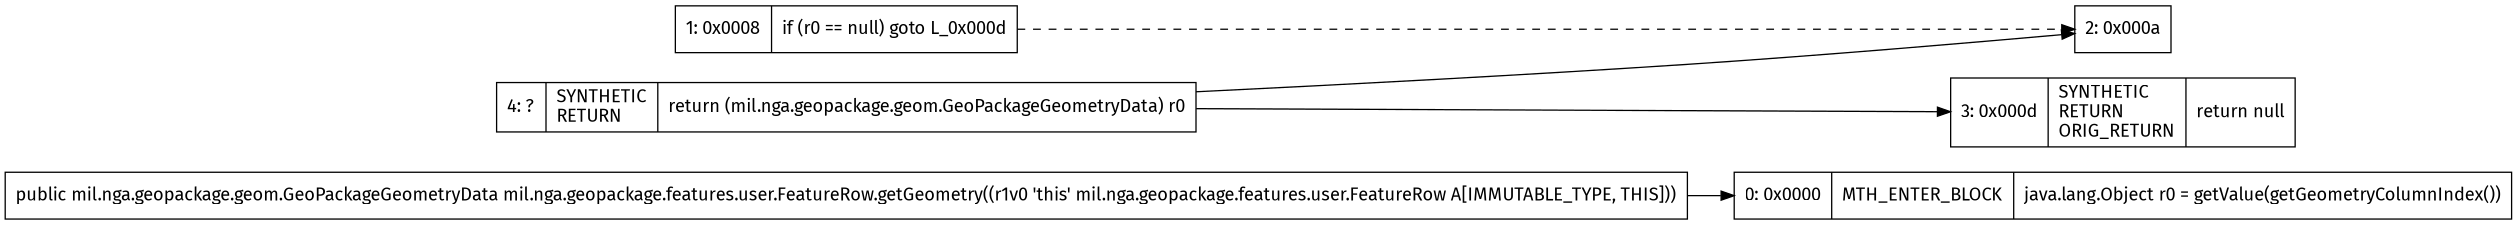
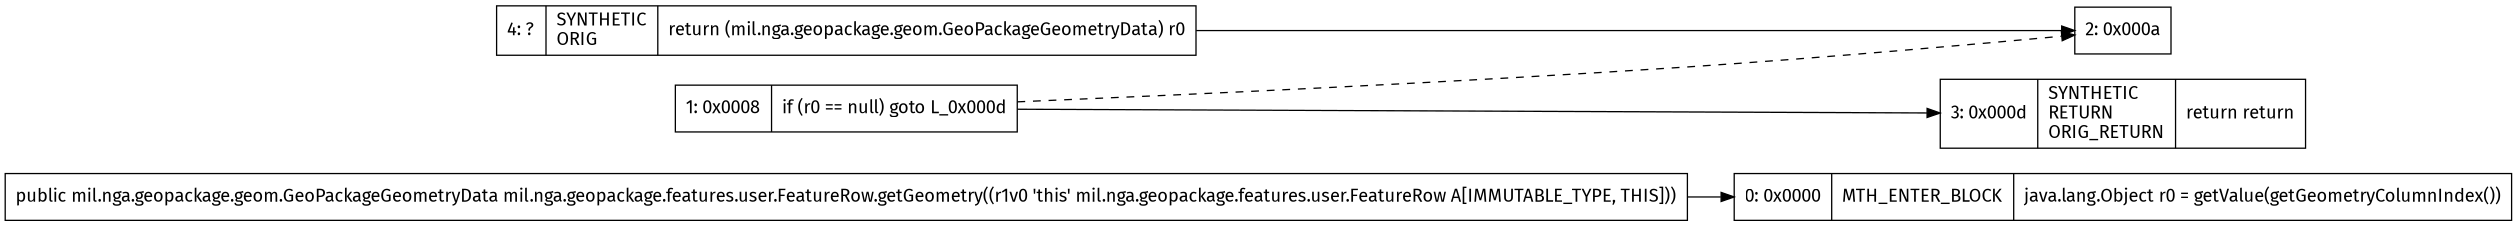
  digraph {
    fontname="Fira Sans"
    rankdir=LR
    node [fontname="Fira Sans" shape=record]
    edge [fontname="Fira Sans"]
    n1 [label="{0\:\ 0x0000|MTH_ENTER_BLOCK\l|java.lang.Object r0 = getValue(getGeometryColumnIndex())\l}"]
    n2 [label="{1\:\ 0x0008|if (r0 == null) goto L_0x000d\l}"]
    n3 [label="{2\:\ 0x000a}"]
-   n4 [label="{3\:\ 0x000d|SYNTHETIC\lRETURN\lORIG_RETURN\l|return null\l}"]
-   n5 [label="{4\:\ ?|SYNTHETIC\lRETURN\l|return (mil.nga.geopackage.geom.GeoPackageGeometryData) r0\l}"]
+   n4 [label="{3\:\ 0x000d|SYNTHETIC\lRETURN\lORIG_RETURN\l|return return\l}"]
+   n5 [label="{4\:\ ?|SYNTHETIC\lORIG\l|return (mil.nga.geopackage.geom.GeoPackageGeometryData) r0\l}"]
    n6 [label="{public mil.nga.geopackage.geom.GeoPackageGeometryData mil.nga.geopackage.features.user.FeatureRow.getGeometry((r1v0 'this' mil.nga.geopackage.features.user.FeatureRow A[IMMUTABLE_TYPE, THIS])) }"]
    n2 -> n3 [style=dashed]
-   n5 -> n4
+   n2 -> n4
    n5 -> n3
    n6 -> n1
  }
